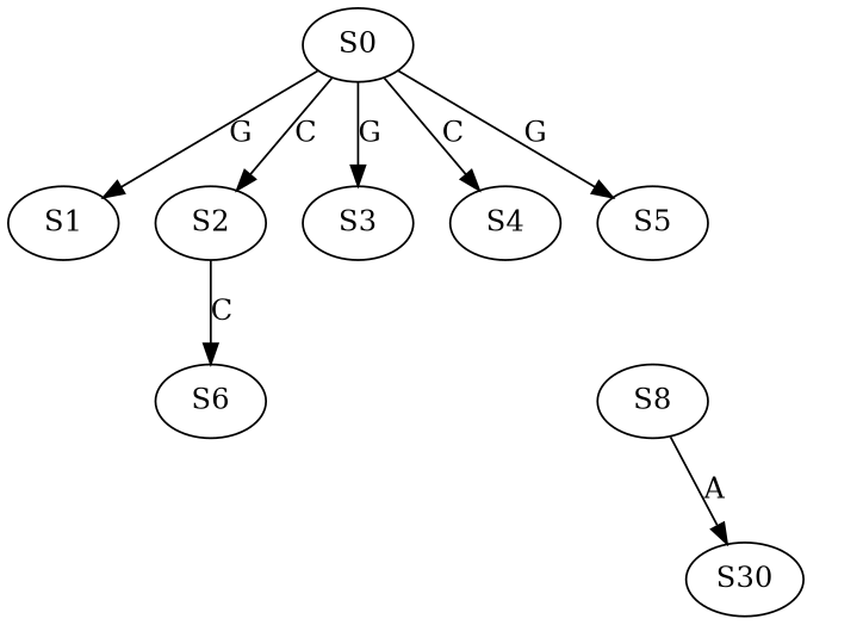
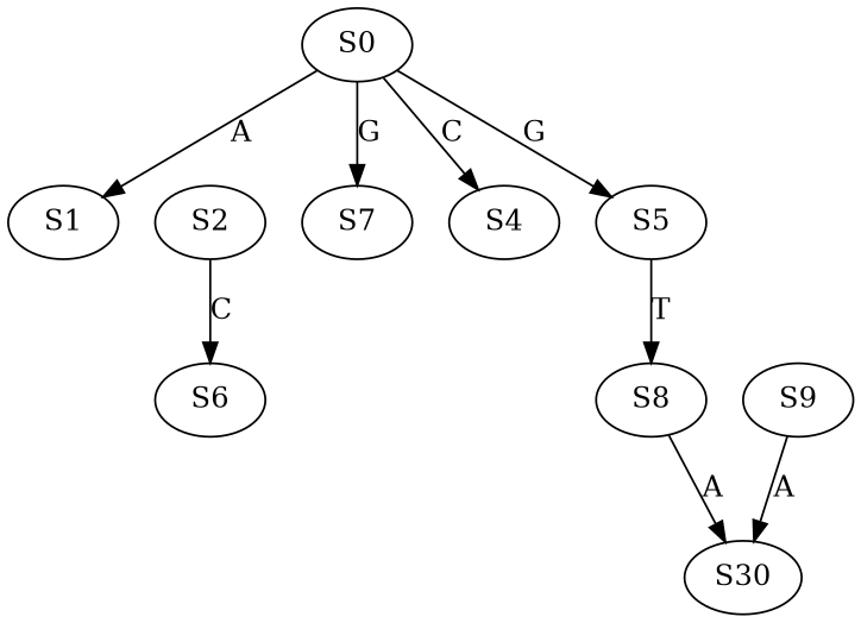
  strict digraph {
    S0
    S1
    S2
-   S3
+   S3 [label=S7]
    S4
    S5
    S6
    S8
    n9 [label=S30]
-   S0 -> S1 [label=G]
-   S0 -> S2 [label=C]
+   S9
+   S0 -> S1 [label=A]
    S0 -> S3 [label=G]
    S0 -> S4 [label=C]
    S0 -> S5 [label=G]
    S2 -> S6 [label=C]
+   S5 -> S8 [label=T]
    S8 -> n9 [label=A]
+   S9 -> n9 [label=A]
  }
